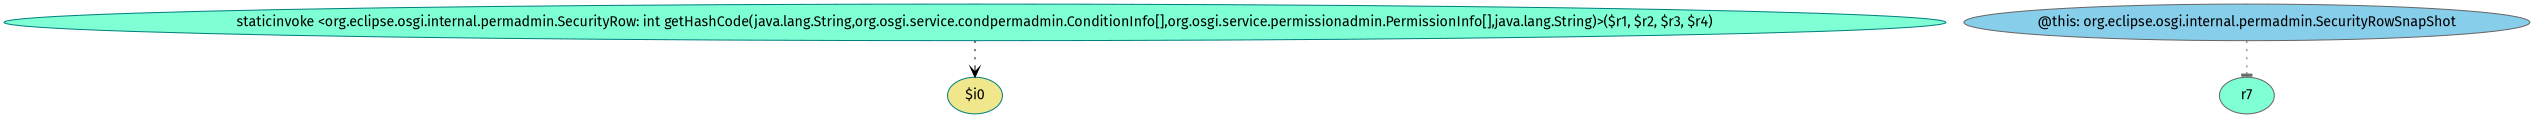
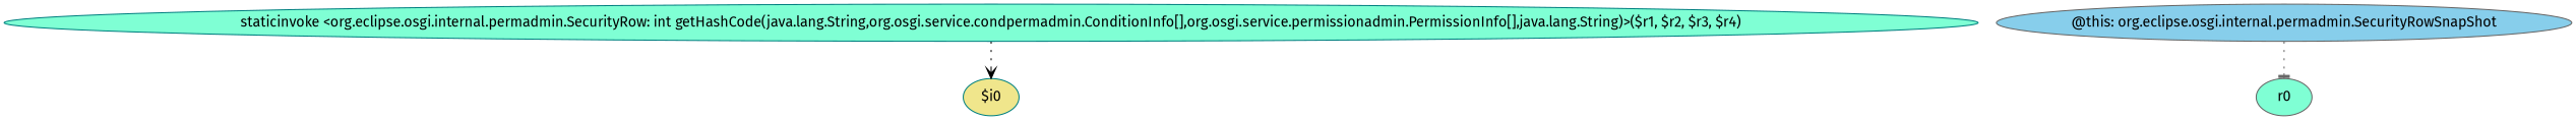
  digraph {
    fontname="Fira Sans"
    node [style=filled fillcolor=aquamarine color=teal fontname="Fira Sans"]
    edge [style=dotted fontname="Fira Sans"]
    n1 [label="staticinvoke <org.eclipse.osgi.internal.permadmin.SecurityRow: int getHashCode(java.lang.String,org.osgi.service.condpermadmin.ConditionInfo[],org.osgi.service.permissionadmin.PermissionInfo[],java.lang.String)>($r1, $r2, $r3, $r4)"]
    n2 [label="$i0" fillcolor=khaki]
    n3 [label="@this: org.eclipse.osgi.internal.permadmin.SecurityRowSnapShot" fillcolor=skyblue color=gray40]
-   n4 [label=r7 color=gray40]
+   n4 [label=r0 color=gray40]
    n1 -> n2 [color=black arrowhead=vee]
    n3 -> n4 [color=gray40 arrowhead=tee]
  }
